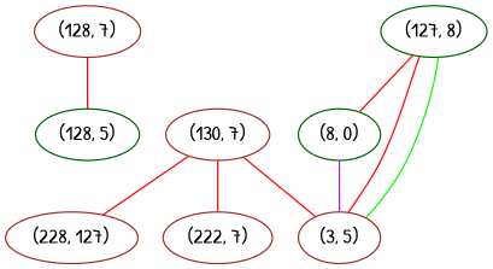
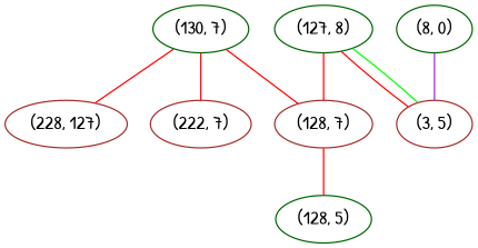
  graph {
    fontname="Patrick Hand"
    node [color=brown fontname="Patrick Hand"]
    edge [color=red fontname="Patrick Hand" weight=1]
    "(128, 7)"
-   "(130, 7)"
+   "(130, 7)" [color=darkgreen]
    "(228, 127)"
    "(222, 7)"
    "(128, 5)" [color=darkgreen]
    n6 [color=darkgreen label="(8, 0)"]
    n7 [label="(3, 5)"]
    "(127, 8)" [color=darkgreen]
    "(128, 7)" -- "(128, 5)"
-   "(130, 7)" -- n7
+   "(130, 7)" -- "(128, 7)"
    "(130, 7)" -- "(228, 127)"
    "(130, 7)" -- "(222, 7)"
    n6 -- n7 [color=purple weight=4]
-   "(127, 8)" -- n6
+   "(127, 8)" -- "(128, 7)"
    "(127, 8)" -- n7
    "(127, 8)" -- n7 [color=green weight=2]
  }
